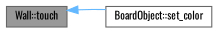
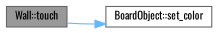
  digraph {
    rankdir=LR
    fontname=Oswald
    node [fontname=Oswald fontsize=10 shape=box style=filled]
    n1 [color=gray40 fillcolor=grey60 fontcolor=black height=0.2 label="Wall::touch" width=0.4]
    n2 [color=grey40 fillcolor=white height=0.2 label="BoardObject::set_color" width=0.4]
-   n2 -> n1 [color=steelblue1 fontname=Oswald fontsize=10 labelfontname=Helvetica labelfontsize=10 style=solid]
+   n1 -> n2 [color=steelblue1 fontname=Oswald fontsize=10 labelfontname=Helvetica labelfontsize=10 style=solid]
  }
